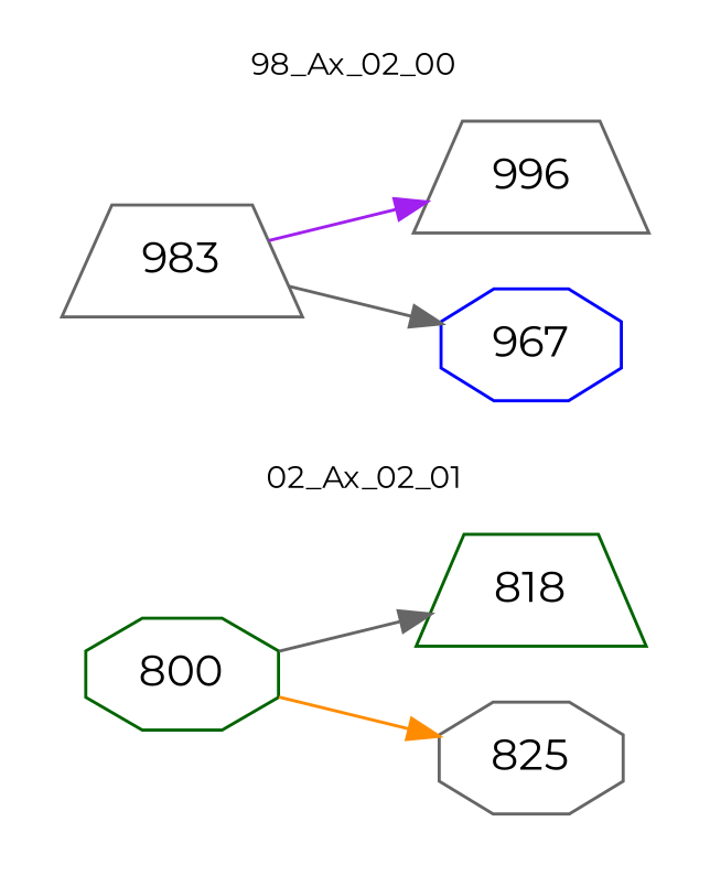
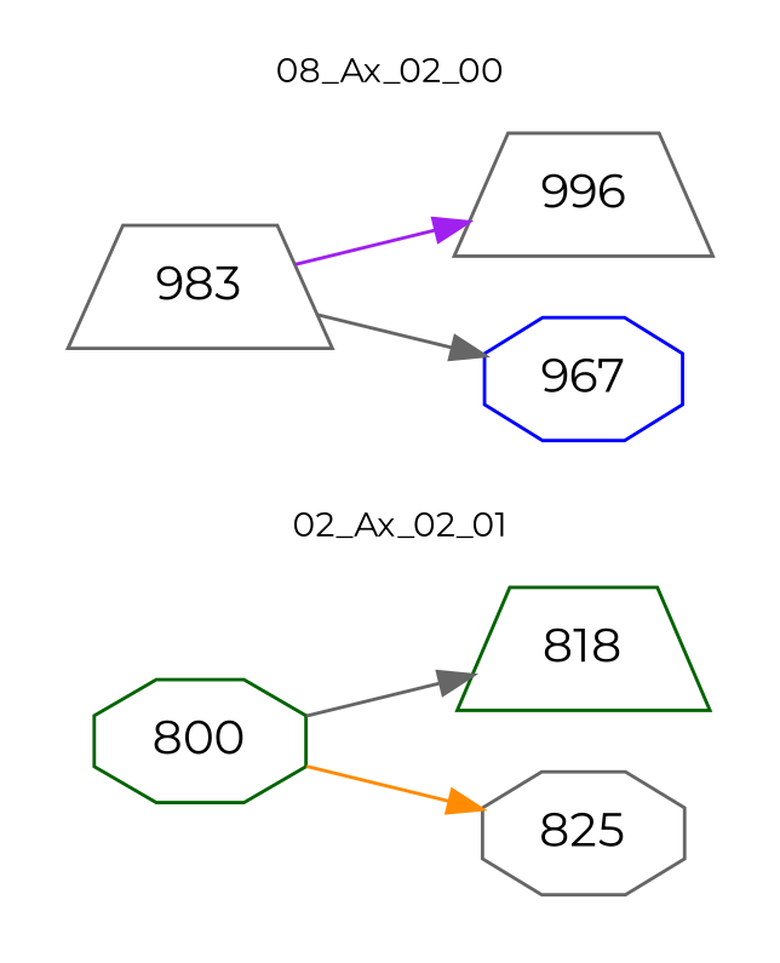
  digraph {
    fontname=Montserrat
    rankdir=LR
    node [color=gray40 fontname=Montserrat shape=octagon]
    edge [color=gray40 fontname=Montserrat]
    n1 [color=darkgreen label=800]
    n2 [label=825]
    n3 [color=darkgreen label=818 shape=trapezium]
    n4 [label=983 shape=trapezium]
    n5 [color=blue label=967]
    n6 [label=996 shape=trapezium]
    subgraph cluster_1 {
      color=white
      fontsize=10
      label="02_Ax_02_01"
      n1
      n2
      n3
    }
    subgraph cluster_2 {
      color=white
      fontsize=10
-     label="98_Ax_02_00"
+     label="08_Ax_02_00"
      n4
      n5
      n6
    }
    n1 -> n2 [color=darkorange]
    n1 -> n3
    n4 -> n5
    n4 -> n6 [color=purple]
  }
